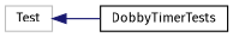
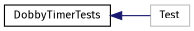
  digraph {
    rankdir=LR
    fontname="Fira Sans"
    node [fillcolor=white fontname="Fira Sans" fontsize=10 shape=record style=filled]
    n1 [color=grey75 height=0.2 label=Test width=0.4]
    n2 [color=black height=0.2 label=DobbyTimerTests width=0.4]
-   n1 -> n2 [color=midnightblue dir=back fontname="Fira Sans" fontsize=10 labelfontname=Helvetica labelfontsize=10 style=solid]
+   n2 -> n1 [color=midnightblue dir=back fontname="Fira Sans" fontsize=10 labelfontname=Helvetica labelfontsize=10 style=solid]
  }
